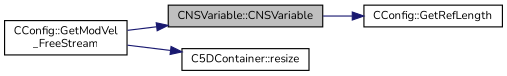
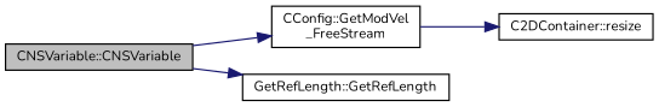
  digraph {
    fontname=Nunito
    rankdir=LR
    node [color=black fillcolor=white fontname=Nunito fontsize=10 shape=record style=filled]
    edge [color=midnightblue fontname=Nunito fontsize=10 labelfontname=Helvetica labelfontsize=10 style=solid]
    n1 [fillcolor=grey75 fontcolor=black height=0.2 label="CNSVariable::CNSVariable" width=0.4]
    n2 [height=0.2 label="CConfig::GetModVel\l_FreeStream" width=0.4]
-   n3 [height=0.2 label="CConfig::GetRefLength" width=0.4]
-   n4 [height=0.2 label="C5DContainer::resize" width=0.4]
-   n2 -> n1
+   n3 [height=0.2 label="GetRefLength::GetRefLength" width=0.4]
+   n4 [height=0.2 label="C2DContainer::resize" width=0.4]
+   n1 -> n2
    n1 -> n3
    n2 -> n4
  }
